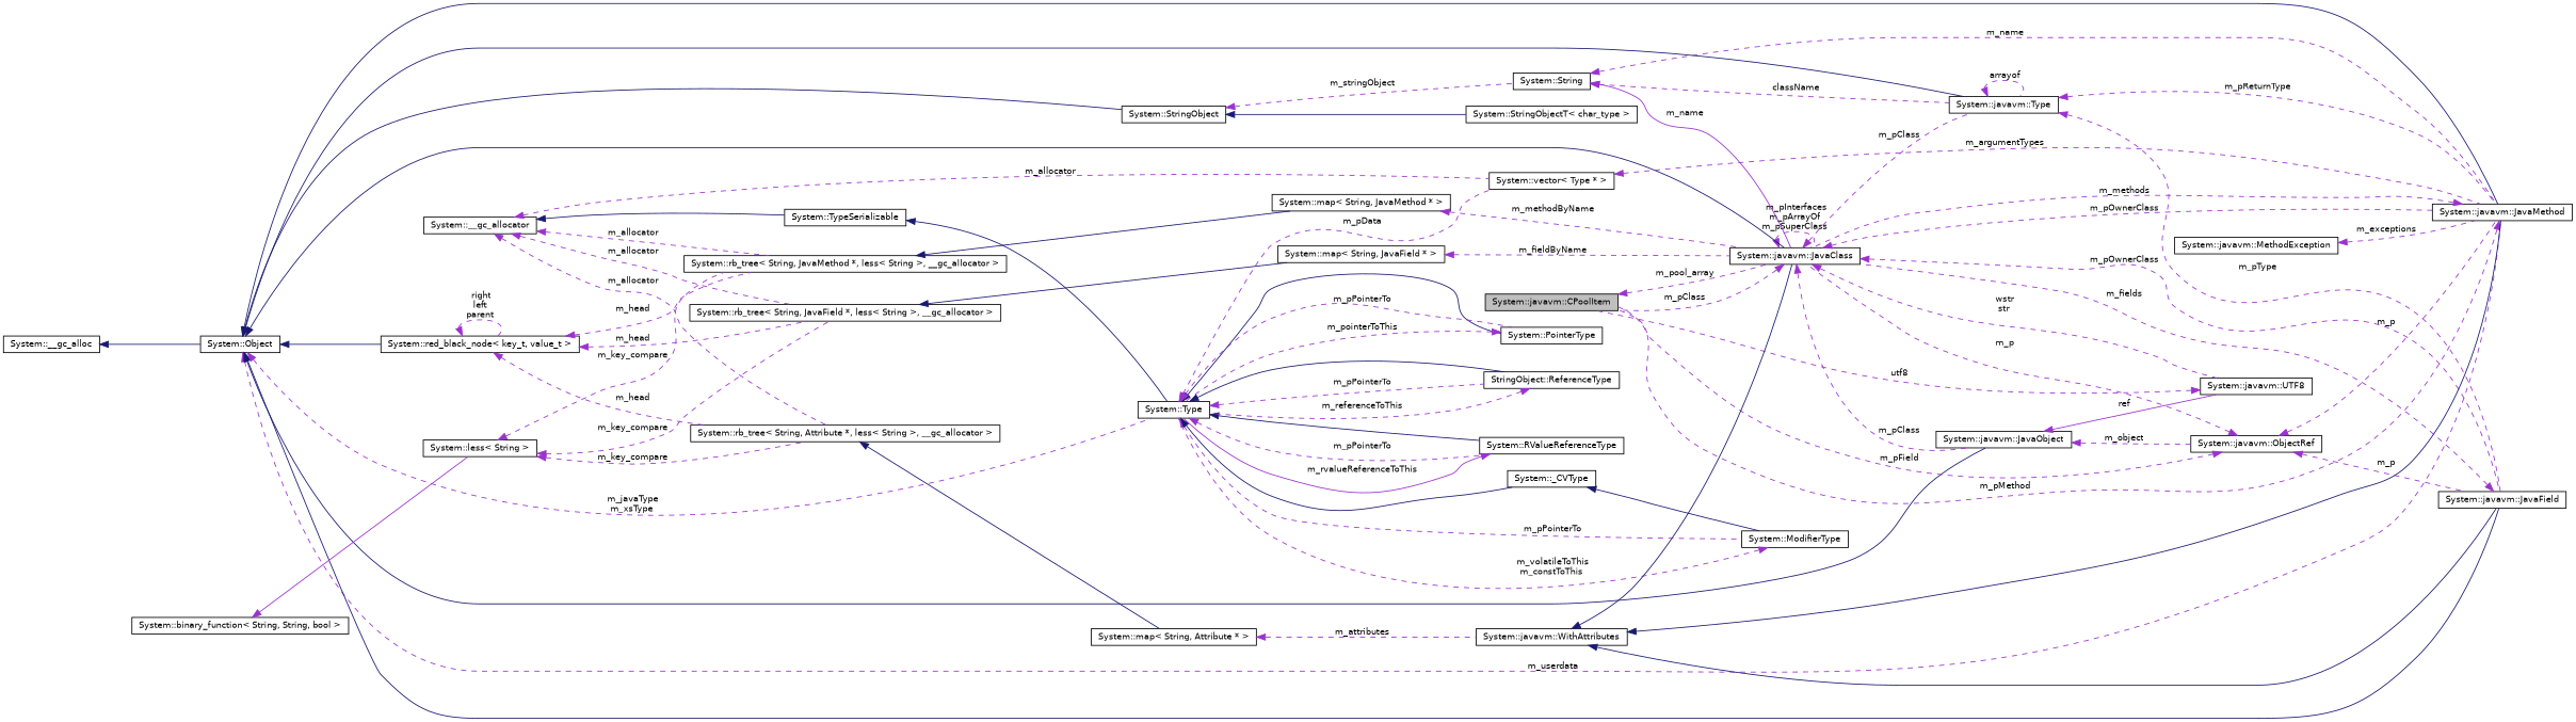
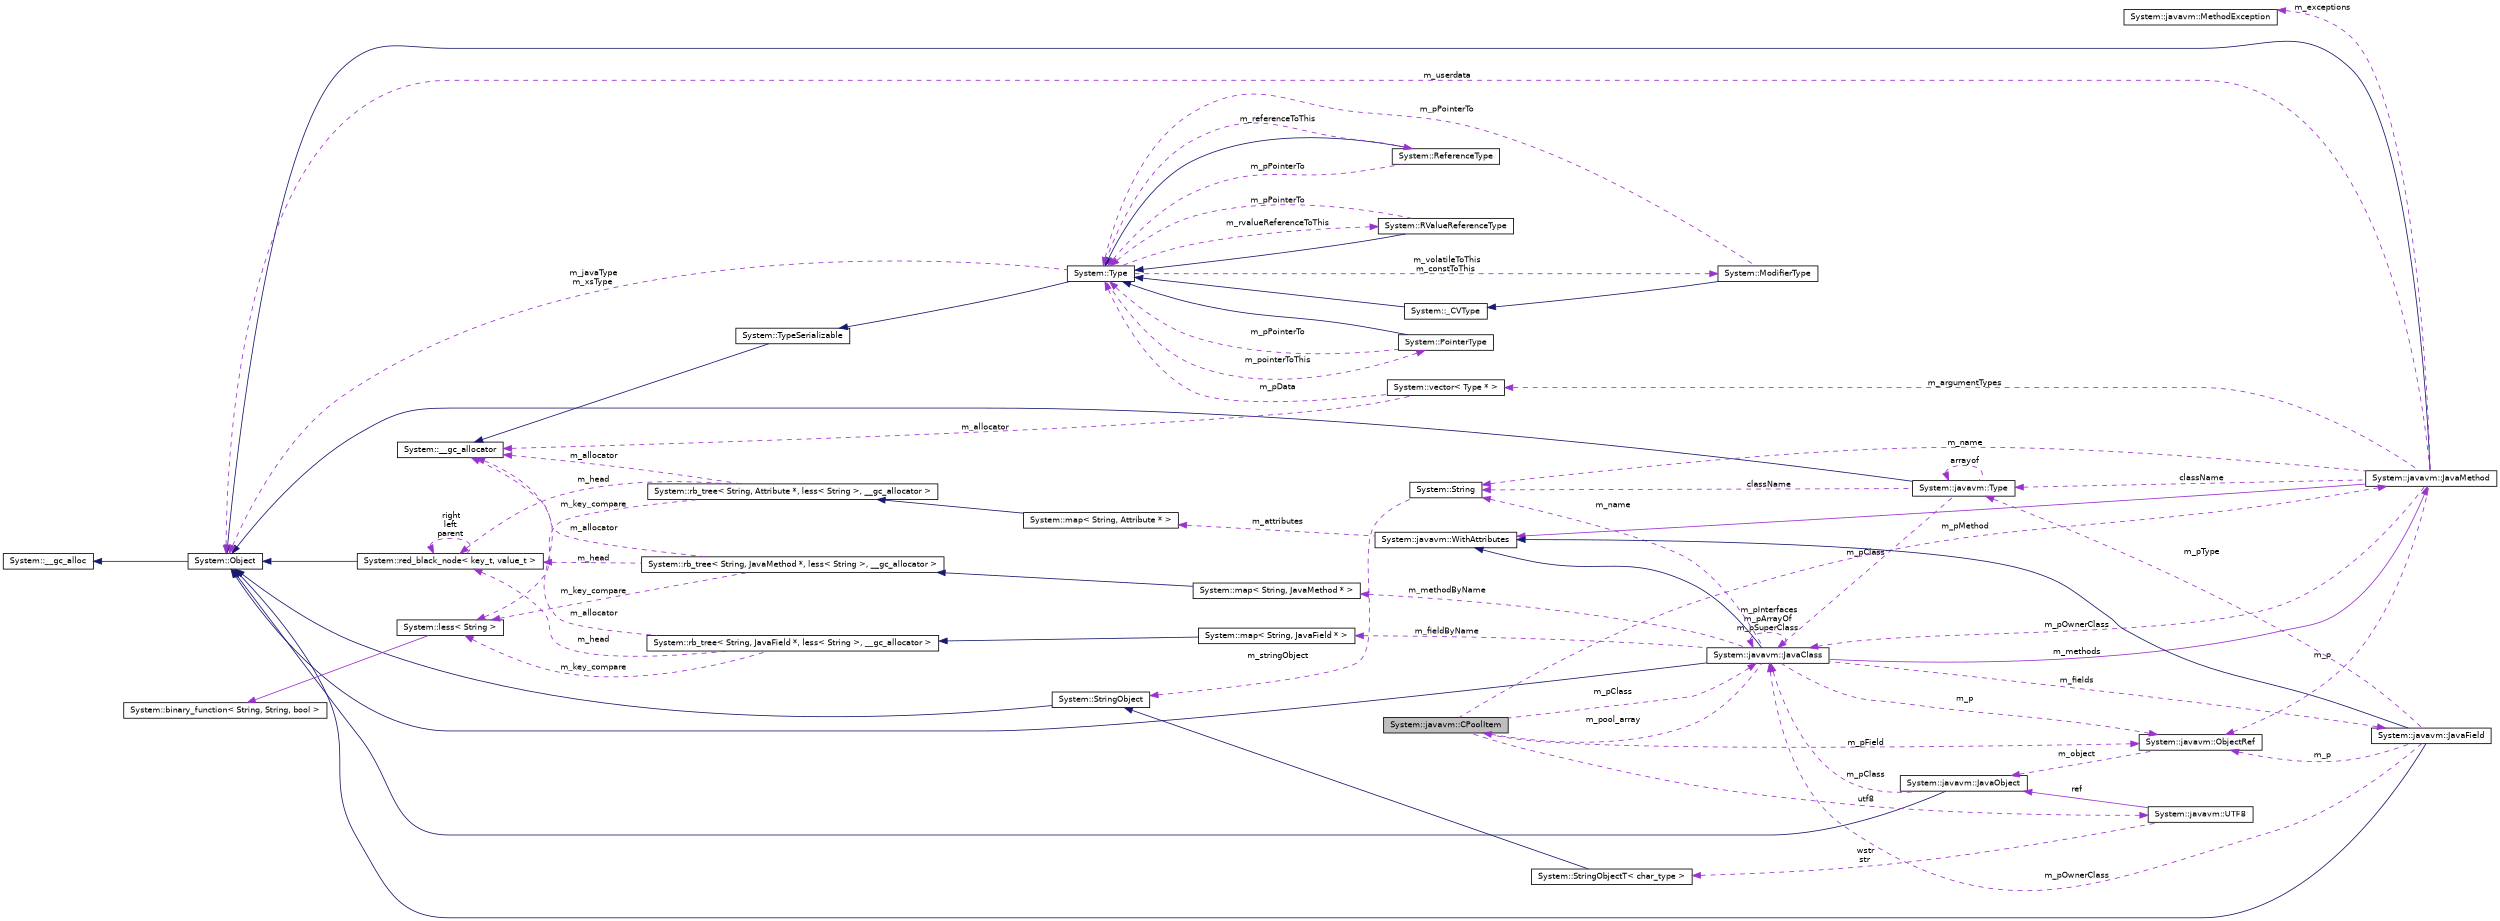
  digraph {
    rankdir=LR
    node [color=black fillcolor=white fontname=Helvetica fontsize=10 shape=record style=filled]
    edge [color=darkorchid3 dir=back fontname=Helvetica fontsize=10 labelfontname=Helvetica labelfontsize=10 style=dashed]
    n1 [fillcolor=grey75 fontcolor=black height=0.2 label="System::javavm::CPoolItem" width=0.4]
    n2 [height=0.2 label="System::javavm::JavaClass" width=0.4]
    n3 [height=0.2 label="System::javavm::JavaMethod" width=0.4]
    n4 [height=0.2 label="System::javavm::JavaObject" width=0.4]
    n5 [height=0.2 label="System::javavm::JavaField" width=0.4]
    n6 [height=0.2 label="System::javavm::Type" width=0.4]
    n7 [height=0.2 label="System::Object" width=0.4]
    n8 [height=0.2 label="System::red_black_node\< key_t, value_t \>" width=0.4]
    n9 [height=0.2 label="System::StringObject" width=0.4]
    n10 [height=0.2 label="System::Type" width=0.4]
    n11 [height=0.2 label="System::rb_tree\< String, Attribute *, less\< String \>, __gc_allocator \>" width=0.4]
    n12 [height=0.2 label="System::rb_tree\< String, JavaMethod *, less\< String \>, __gc_allocator \>" width=0.4]
    n13 [height=0.2 label="System::rb_tree\< String, JavaField *, less\< String \>, __gc_allocator \>" width=0.4]
    n14 [height=0.2 label="System::javavm::ObjectRef" width=0.4]
    n15 [height=0.2 label="System::javavm::UTF8" width=0.4]
    n16 [height=0.2 label="System::String" width=0.4]
    n17 [height=0.2 label="System::StringObjectT\< char_type \>" width=0.4]
    n18 [height=0.2 label="System::vector\< Type * \>" width=0.4]
    n19 [height=0.2 label="System::PointerType" width=0.4]
-   n20 [height=0.2 label="StringObject::ReferenceType" width=0.4]
+   n20 [height=0.2 label="System::ReferenceType" width=0.4]
    n21 [height=0.2 label="System::RValueReferenceType" width=0.4]
    n22 [height=0.2 label="System::ModifierType" width=0.4]
    n23 [height=0.2 label="System::_CVType" width=0.4]
    n24 [height=0.2 label="System::TypeSerializable" width=0.4]
    n25 [height=0.2 label="System::__gc_alloc" width=0.4]
    n26 [height=0.2 label="System::javavm::WithAttributes" width=0.4]
    n27 [height=0.2 label="System::map\< String, Attribute * \>" width=0.4]
    n28 [height=0.2 label="System::__gc_allocator" width=0.4]
    n29 [height=0.2 label="System::map\< String, JavaMethod * \>" width=0.4]
    n30 [height=0.2 label="System::map\< String, JavaField * \>" width=0.4]
    n31 [height=0.2 label="System::less\< String \>" width=0.4]
    n32 [height=0.2 label="System::binary_function\< String, String, bool \>" width=0.4]
    n33 [height=0.2 label="System::javavm::MethodException" width=0.4]
    n1 -> n2 [label=" m_pool_array"]
    n2 -> n1 [label=" m_pClass"]
    n2 -> n2 [label=" m_pInterfaces\nm_pArrayOf\nm_pSuperClass"]
    n2 -> n3 [label=" m_pOwnerClass"]
    n2 -> n4 [label=" m_pClass"]
    n2 -> n5 [label=" m_pOwnerClass"]
    n2 -> n6 [label=" m_pClass"]
    n3 -> n1 [label=" m_pMethod"]
-   n3 -> n2 [label=" m_methods"]
+   n3 -> n2 [label=" m_methods" style=solid]
    n4 -> n14 [label=" m_object"]
    n4 -> n15 [label=" ref" style=solid]
    n5 -> n2 [label=" m_fields"]
-   n6 -> n3 [label=" m_pReturnType"]
+   n6 -> n3 [label=" className"]
    n6 -> n5 [label=" m_pType"]
    n6 -> n6 [label=" arrayof"]
    n7 -> n2 [color=midnightblue style=solid]
    n7 -> n3 [color=midnightblue style=solid]
    n7 -> n3 [label=" m_userdata"]
    n7 -> n4 [color=midnightblue style=solid]
    n7 -> n5 [color=midnightblue style=solid]
    n7 -> n6 [color=midnightblue style=solid]
    n7 -> n8 [color=midnightblue style=solid]
    n7 -> n9 [color=midnightblue style=solid]
    n7 -> n10 [label=" m_javaType\nm_xsType"]
    n8 -> n8 [label=" right\nleft\nparent"]
    n8 -> n11 [label=" m_head"]
    n8 -> n12 [label=" m_head"]
    n8 -> n13 [label=" m_head"]
    n9 -> n16 [label=" m_stringObject"]
    n9 -> n17 [color=midnightblue style=solid]
    n10 -> n18 [label=" m_pData"]
    n10 -> n19 [color=midnightblue style=solid]
    n10 -> n19 [label=" m_pPointerTo"]
    n10 -> n20 [color=midnightblue style=solid]
    n10 -> n20 [label=" m_pPointerTo"]
    n10 -> n21 [color=midnightblue style=solid]
    n10 -> n21 [label=" m_pPointerTo"]
    n10 -> n22 [label=" m_pPointerTo"]
    n10 -> n23 [color=midnightblue style=solid]
    n11 -> n27 [color=midnightblue style=solid]
    n12 -> n29 [color=midnightblue style=solid]
    n13 -> n30 [color=midnightblue style=solid]
    n14 -> n1 [label=" m_pField"]
    n14 -> n2 [label=" m_p"]
    n14 -> n3 [label=" m_p"]
    n14 -> n5 [label=" m_p"]
    n15 -> n1 [label=" utf8"]
-   n16 -> n2 [label=" m_name" style=solid]
+   n16 -> n2 [label=" m_name"]
    n16 -> n3 [label=" m_name"]
    n16 -> n6 [label=" className"]
-   n2 -> n15 [label=" wstr\nstr"]
+   n17 -> n15 [label=" wstr\nstr"]
    n18 -> n3 [label=" m_argumentTypes"]
    n19 -> n10 [label=" m_pointerToThis"]
    n20 -> n10 [label=" m_referenceToThis"]
-   n21 -> n10 [label=" m_rvalueReferenceToThis" style=solid]
+   n21 -> n10 [label=" m_rvalueReferenceToThis"]
    n22 -> n10 [label=" m_volatileToThis\nm_constToThis"]
    n23 -> n22 [color=midnightblue style=solid]
    n24 -> n10 [color=midnightblue style=solid]
    n25 -> n7 [color=midnightblue style=solid]
    n26 -> n2 [color=midnightblue style=solid]
-   n26 -> n3 [color=midnightblue style=solid]
+   n26 -> n3 [style=solid]
    n26 -> n5 [color=midnightblue style=solid]
    n27 -> n26 [label=" m_attributes"]
    n28 -> n11 [label=" m_allocator"]
    n28 -> n12 [label=" m_allocator"]
    n28 -> n13 [label=" m_allocator"]
    n28 -> n18 [label=" m_allocator"]
    n28 -> n24 [color=midnightblue style=solid]
    n29 -> n2 [label=" m_methodByName"]
    n30 -> n2 [label=" m_fieldByName"]
    n31 -> n11 [label=" m_key_compare"]
    n31 -> n12 [label=" m_key_compare"]
    n31 -> n13 [label=" m_key_compare"]
    n32 -> n31 [style=solid]
    n33 -> n3 [label=" m_exceptions"]
  }
